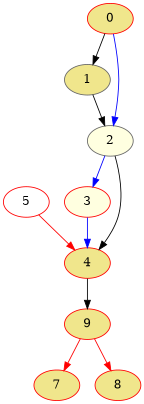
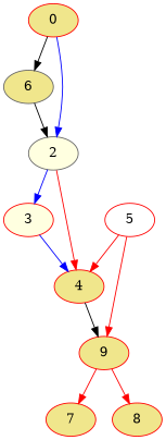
  digraph {
    node [color=red fillcolor=khaki style=filled]
    edge [color=black]
-   1 [color=gray40]
+   1 [color=gray40 label=6]
    0
    2 [color=gray40 fillcolor=lightyellow]
    3 [fillcolor=lightyellow]
    4
    n6 [label=9]
    5 [fillcolor=white]
    7
    8
    1 -> 2
    0 -> 1
    0 -> 2 [color=blue]
    2 -> 3 [color=blue]
-   2 -> 4
+   2 -> 4 [color=red]
    3 -> 4 [color=blue]
    4 -> n6
    n6 -> 7 [color=red]
    n6 -> 8 [color=red]
    5 -> 4 [color=red]
+   5 -> n6 [color=red]
  }
